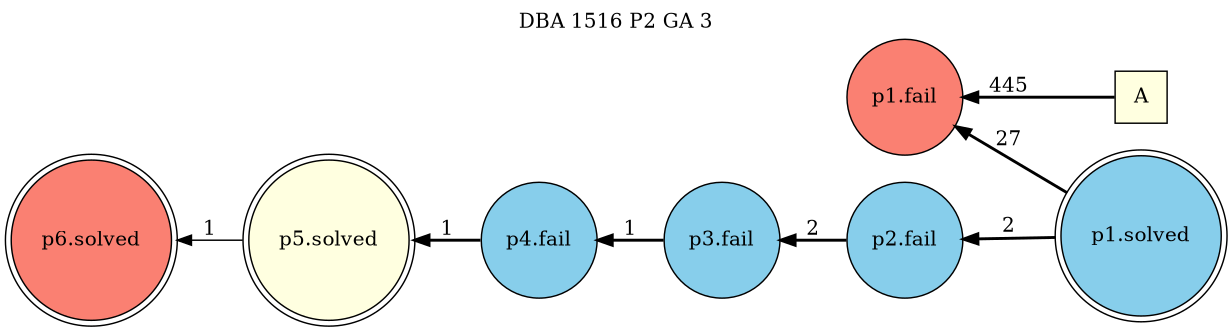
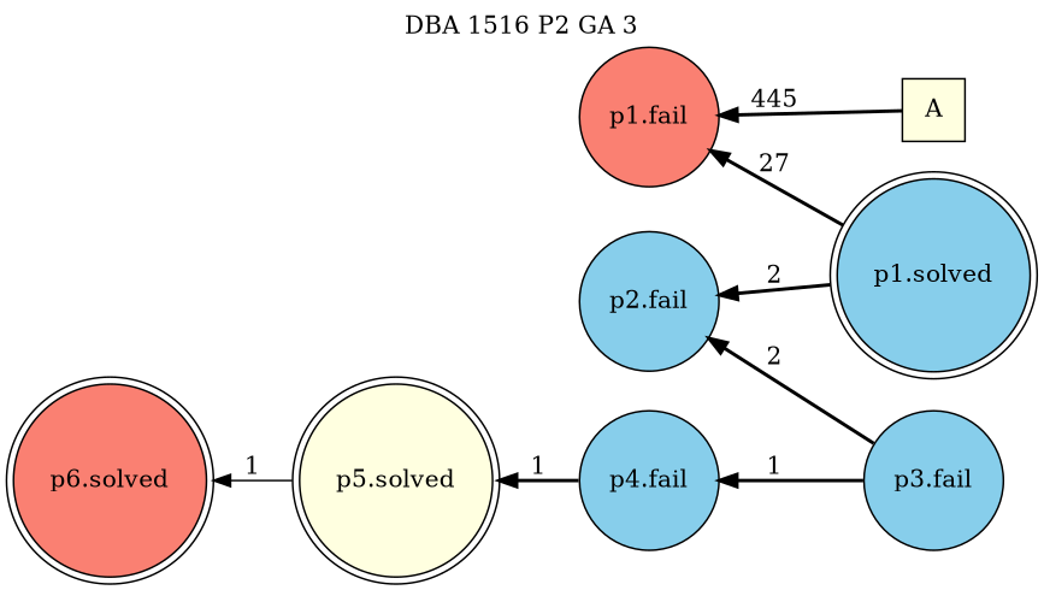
  digraph {
    fontname="DejaVu Serif"
    label=" DBA 1516 P2 GA 3 "
    labelloc=tl
    rankdir=RL
    node [fillcolor=skyblue fontname="DejaVu Serif" shape=circle style=filled]
    edge [fontname="DejaVu Serif" style=bold]
    n1 [fillcolor=lightyellow label=A shape=square]
    n2 [fillcolor=salmon label="p1.fail"]
    n3 [label="p1.solved" shape=doublecircle]
    n4 [label="p2.fail"]
    n5 [label="p3.fail"]
    n6 [label="p4.fail"]
    n7 [fillcolor=lightyellow label="p5.solved" shape=doublecircle]
    n8 [fillcolor=salmon label="p6.solved" shape=doublecircle]
    n1 -> n2 [label=445]
    n3 -> n2 [label=27]
    n3 -> n4 [label=2]
-   n4 -> n5 [label=2]
+   n5 -> n4 [label=2]
    n5 -> n6 [label=1]
    n6 -> n7 [label=1]
    n7 -> n8 [label=1 style=solid]
  }
